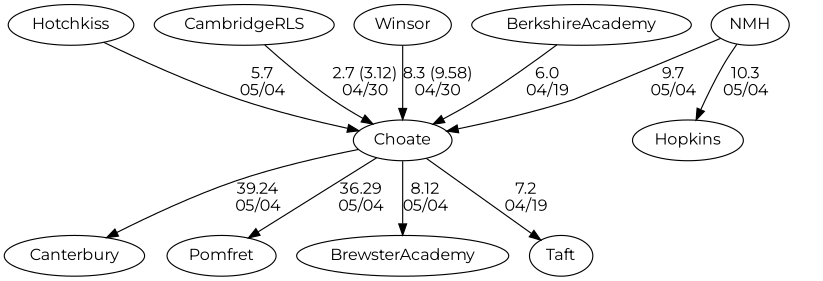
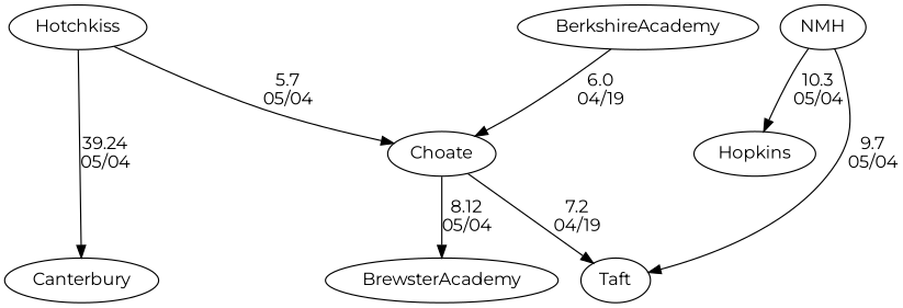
  digraph {
    fontname=Montserrat
    node [fontname=Montserrat]
    edge [fontname=Montserrat random=random weight=92]
    Hotchkiss
    Choate
    Canterbury
    BrewsterAcademy
    Taft
-   Pomfret
-   Winsor
    BerkshireAcademy
    NMH
    Hopkins
-   CambridgeRLS
    Hotchkiss -> Choate [label="5.7\n05/04" weight=95]
-   Choate -> Canterbury [label="39.24\n05/04" weight=61]
+   Hotchkiss -> Canterbury [label="39.24\n05/04" weight=61]
    Choate -> BrewsterAcademy [label="8.12\n05/04"]
    Choate -> Taft [label="7.2\n04/19" weight=93]
-   Choate -> Pomfret [label="36.29\n05/04" weight=64]
-   Winsor -> Choate [label="8.3 (9.58)\n04/30"]
    BerkshireAcademy -> Choate [label="6.0\n04/19" weight=94]
-   NMH -> Choate [label="9.7\n05/04" weight=91]
+   NMH -> Taft [label="9.7\n05/04" weight=91]
    NMH -> Hopkins [label="10.3\n05/04" weight=90]
-   CambridgeRLS -> Choate [label="2.7 (3.12)\n04/30" weight=98]
  }
